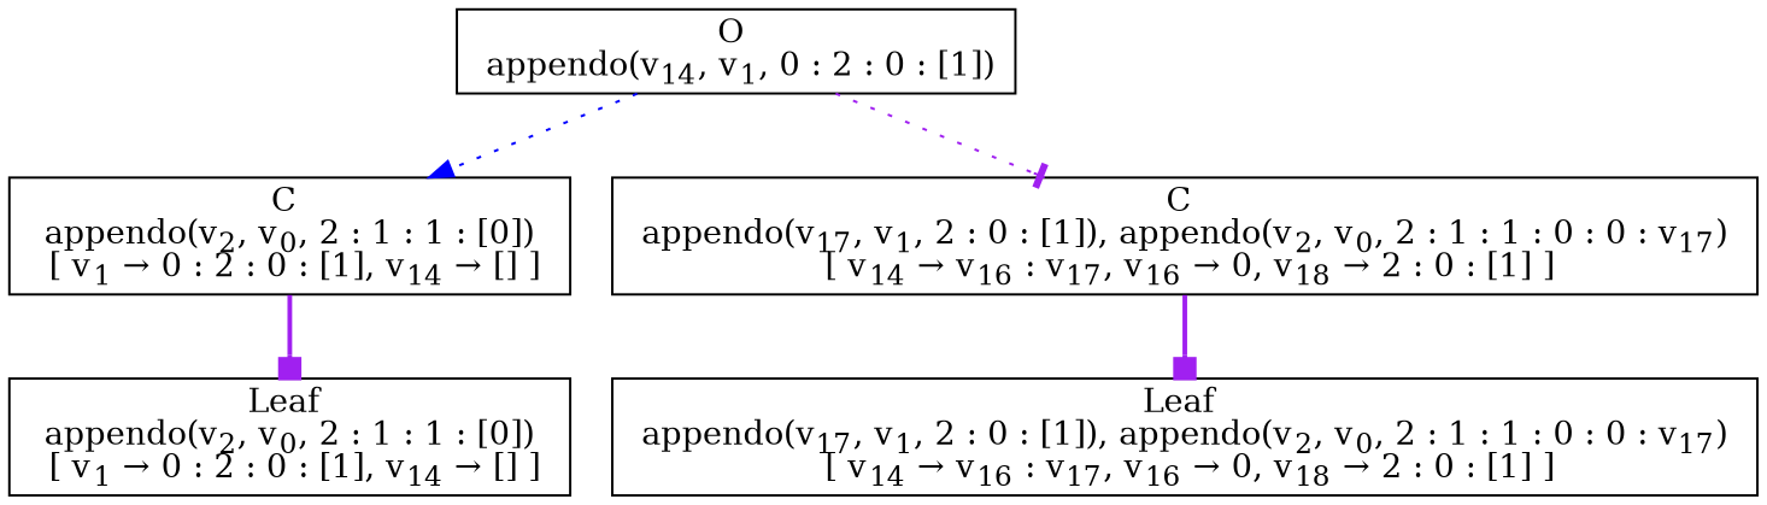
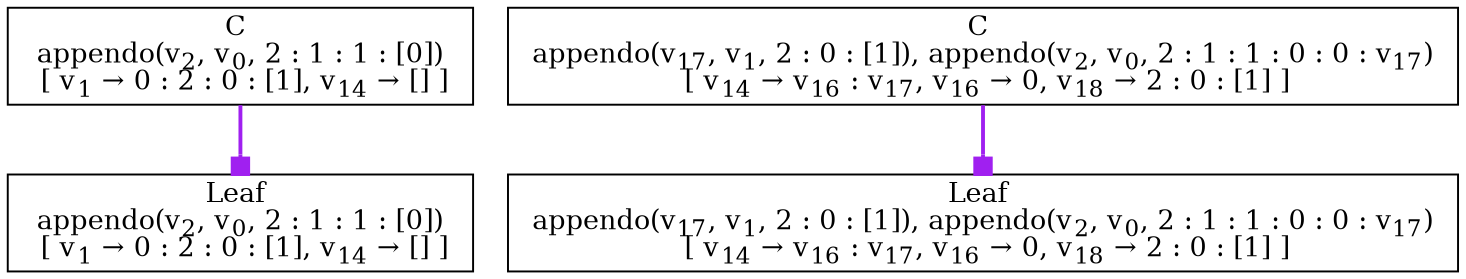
  digraph {
    rankdir=TB
    node [fillcolor=white shape=box style=filled]
    edge [color=purple style=dotted arrowhead=box]
-   n1 [label=<O <BR/> appendo(v<SUB>14</SUB>, v<SUB>1</SUB>, 0 : 2 : 0 : [1])>]
    n2 [label=<C <BR/> appendo(v<SUB>2</SUB>, v<SUB>0</SUB>, 2 : 1 : 1 : [0]) <BR/>  [ v<SUB>1</SUB> &rarr; 0 : 2 : 0 : [1], v<SUB>14</SUB> &rarr; [] ] >]
    n3 [label=<C <BR/> appendo(v<SUB>17</SUB>, v<SUB>1</SUB>, 2 : 0 : [1]), appendo(v<SUB>2</SUB>, v<SUB>0</SUB>, 2 : 1 : 1 : 0 : 0 : v<SUB>17</SUB>) <BR/>  [ v<SUB>14</SUB> &rarr; v<SUB>16</SUB> : v<SUB>17</SUB>, v<SUB>16</SUB> &rarr; 0, v<SUB>18</SUB> &rarr; 2 : 0 : [1] ] >]
    n4 [label=<Leaf <BR/> appendo(v<SUB>2</SUB>, v<SUB>0</SUB>, 2 : 1 : 1 : [0]) <BR/>  [ v<SUB>1</SUB> &rarr; 0 : 2 : 0 : [1], v<SUB>14</SUB> &rarr; [] ] >]
    n5 [label=<Leaf <BR/> appendo(v<SUB>17</SUB>, v<SUB>1</SUB>, 2 : 0 : [1]), appendo(v<SUB>2</SUB>, v<SUB>0</SUB>, 2 : 1 : 1 : 0 : 0 : v<SUB>17</SUB>) <BR/>  [ v<SUB>14</SUB> &rarr; v<SUB>16</SUB> : v<SUB>17</SUB>, v<SUB>16</SUB> &rarr; 0, v<SUB>18</SUB> &rarr; 2 : 0 : [1] ] >]
-   n1 -> n2 [color=blue arrowhead=normal]
-   n1 -> n3 [arrowhead=tee]
    n2 -> n4 [style=bold]
    n3 -> n5 [style=bold]
  }
